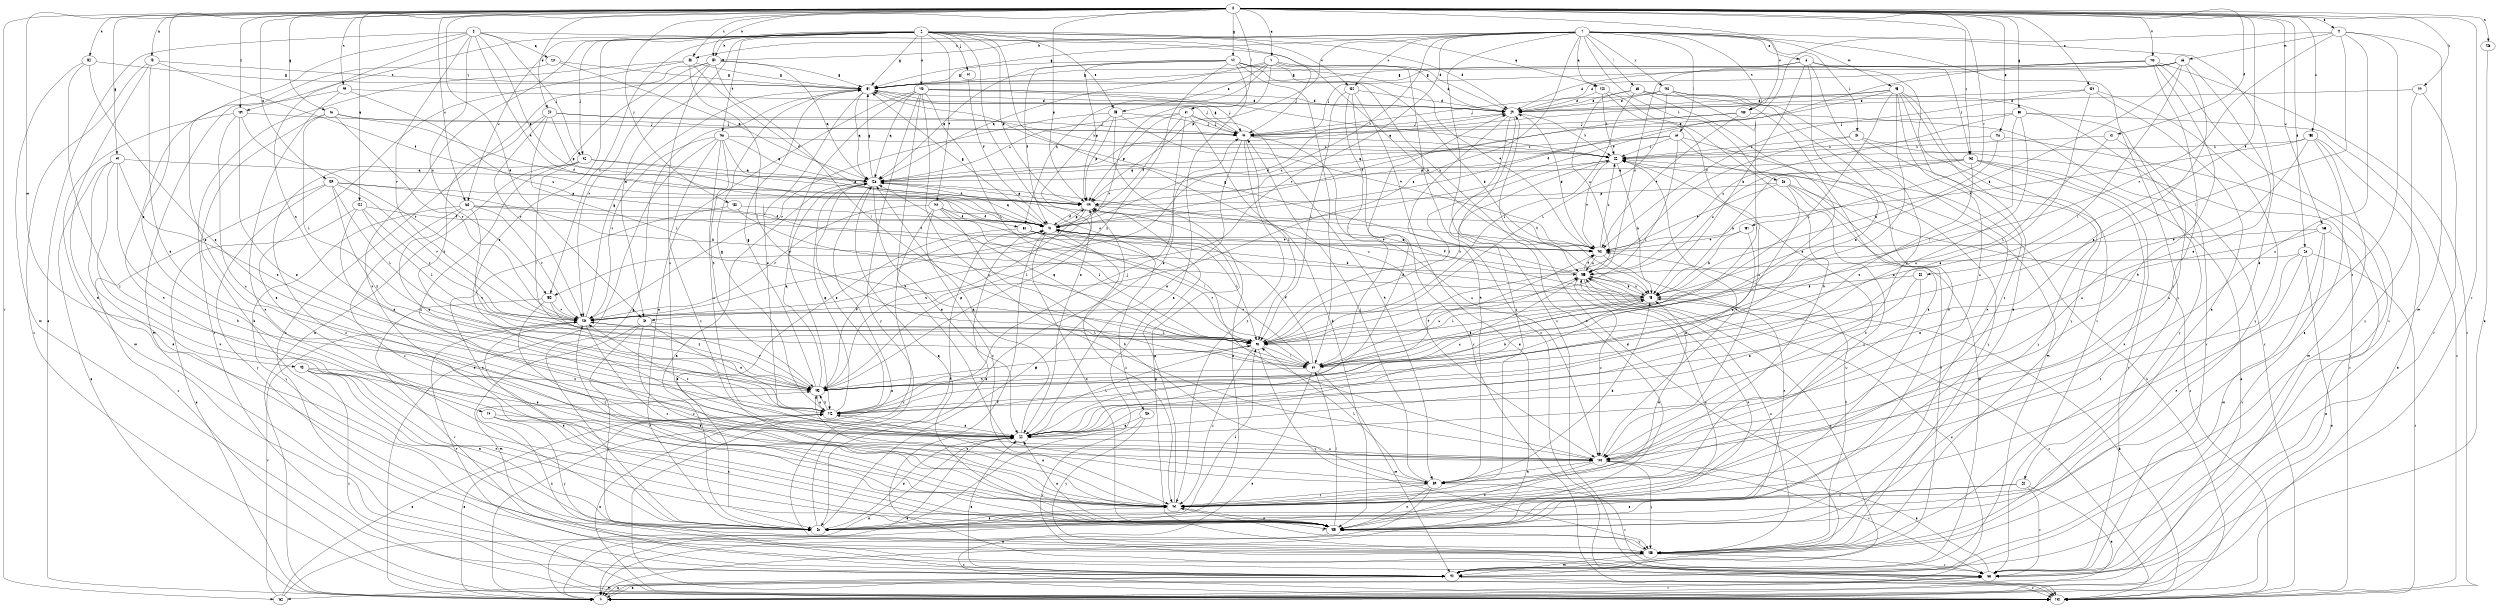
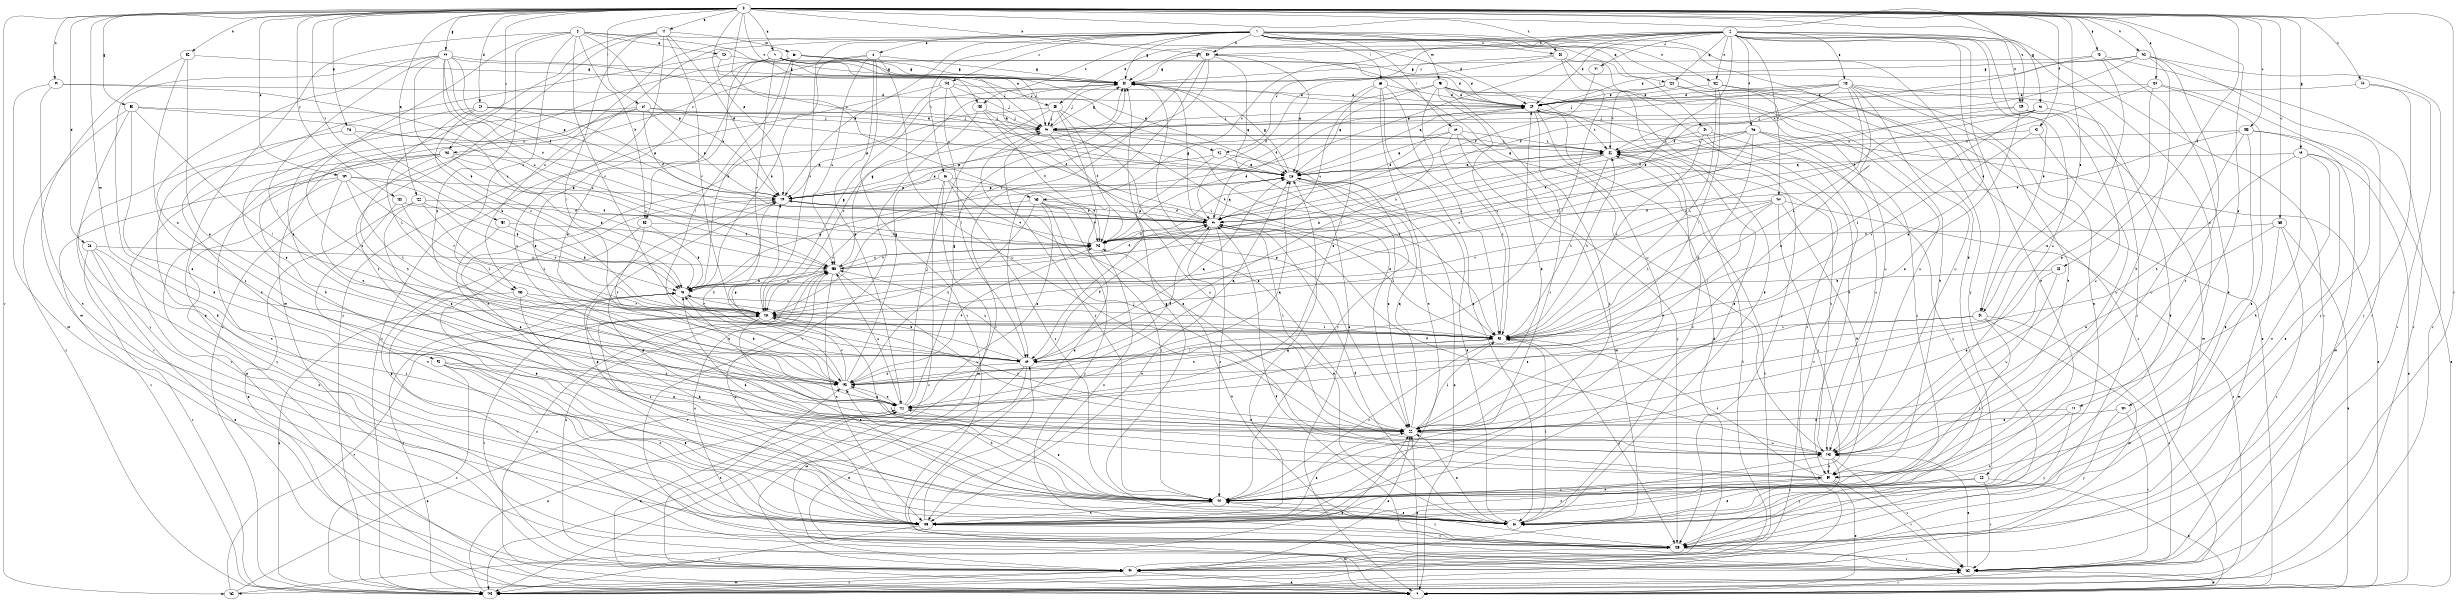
  strict digraph {
    fontname="Patrick Hand"
    node [fontname="Patrick Hand"]
    edge [fontname="Patrick Hand"]
    0
    4
    10
    11
    17
    26
    27
    34
    38
    43
    46
    47
    49
    50
    52
    57
    61
    77
    80
    93
    99
    100
    107
    109
    116
    119
    122
    140
    143
    150
    n31 [label=151]
    162
    163
    165
    168
    183
-   186
    189
    51
    134
    178
    29
    35
    58
    74
    126
    22
    36
    44
    170
    67
    n52 [label=66]
    97
    141
    185
    105
    7
    155
    90
    193
    82
    112
    15
    148
    59
    1
    6
    28
    64
    65
    84
    86
    95
    102
    123
    153
    173
    2
    71
    72
    104
    110
    146
    147
    3
    124
    0 -> 4 [label=a]
    0 -> 10 [label=b]
    0 -> 11 [label=b]
    0 -> 17 [label=c]
    0 -> 26 [label=d]
    0 -> 27 [label=d]
    0 -> 34 [label=e]
    0 -> 38 [label=f]
    0 -> 43 [label=f]
    0 -> 46 [label=g]
    0 -> 47 [label=g]
    0 -> 49 [label=g]
    0 -> 50 [label=g]
    0 -> 52 [label=h]
    0 -> 57 [label=h]
    0 -> 61 [label=i]
    0 -> 77 [label=k]
    0 -> 80 [label=k]
    0 -> 93 [label=m]
    0 -> 99 [label=n]
    0 -> 100 [label=n]
    0 -> 107 [label=o]
    0 -> 109 [label=o]
    0 -> 116 [label=p]
    0 -> 119 [label=p]
    0 -> 122 [label=q]
    0 -> 140 [label=s]
    0 -> 143 [label=t]
    0 -> 150 [label=u]
    0 -> n31 [label=v]
    0 -> 162 [label=v]
    0 -> 163 [label=v]
    0 -> 165 [label=w]
    0 -> 168 [label=w]
    0 -> 183 [label=y]
-   0 -> 186 [label=z]
    0 -> 189 [label=z]
    4 -> 51 [label=g]
    4 -> 134 [label=r]
    4 -> 178 [label=x]
    4 -> 29 [label=d]
    4 -> 35 [label=e]
    4 -> 58 [label=h]
    4 -> 74 [label=j]
    4 -> 126 [label=q]
    10 -> 51 [label=y]
    10 -> 178 [label=x]
    10 -> 22 [label=c]
    10 -> 36 [label=e]
    10 -> 44 [label=f]
    11 -> 119 [label=p]
    11 -> 134 [label=r]
    11 -> 170 [label=w]
    11 -> 67 [label=i]
    11 -> n52 [label=m]
    11 -> 97 [label=m]
    11 -> 141 [label=s]
    17 -> 22 [label=c]
    17 -> 185 [label=y]
    17 -> 105 [label=n]
    26 -> 178 [label=x]
    26 -> 141 [label=s]
    26 -> 105 [label=n]
    26 -> 7 [label=a]
    26 -> 155 [label=u]
    27 -> 119 [label=p]
    27 -> 134 [label=r]
    27 -> 74 [label=j]
    27 -> 90 [label=l]
    27 -> 193 [label=z]
    27 -> 82 [label=k]
    34 -> 163 [label=v]
    34 -> 97 [label=m]
    34 -> 141 [label=s]
    34 -> 90 [label=l]
    34 -> 112 [label=o]
    38 -> 22 [label=c]
    38 -> 170 [label=w]
    38 -> 15 [label=b]
    43 -> 170 [label=w]
    43 -> 90 [label=l]
    43 -> 82 [label=k]
    46 -> 134 [label=r]
    46 -> 74 [label=j]
    46 -> 36 [label=b]
    46 -> 44 [label=f]
    46 -> 90 [label=l]
    47 -> 119 [label=p]
    47 -> 51 [label=g]
    47 -> 126 [label=q]
    47 -> 36 [label=e]
    47 -> 44 [label=f]
    47 -> 67 [label=i]
    47 -> 155 [label=u]
    47 -> 193 [label=z]
    47 -> 15 [label=b]
    47 -> 148 [label=t]
    49 -> 126 [label=q]
    49 -> 36 [label=e]
    49 -> 105 [label=n]
    49 -> 7 [label=a]
    49 -> 193 [label=z]
    49 -> 59 [label=h]
    50 -> 178 [label=x]
    50 -> 74 [label=j]
    50 -> 22 [label=c]
    50 -> 67 [label=i]
    50 -> 185 [label=y]
    50 -> 155 [label=u]
    52 -> 51 [label=g]
    52 -> 97 [label=m]
    52 -> 141 [label=s]
    52 -> 112 [label=o]
    57 -> 51 [label=g]
    57 -> 134 [label=r]
    57 -> 178 [label=x]
    57 -> 126 [label=q]
    57 -> 170 [label=w]
    57 -> 67 [label=i]
    57 -> 7 [label=a]
    61 -> 119 [label=p]
    61 -> 74 [label=j]
    61 -> 126 [label=w]
    61 -> 44 [label=f]
    61 -> 105 [label=b]
    61 -> 112 [label=o]
    61 -> 59 [label=h]
    77 -> 163 [label=v]
    77 -> 29 [label=d]
    77 -> 185 [label=y]
    80 -> 51 [label=g]
    80 -> 178 [label=x]
    80 -> 36 [label=e]
    80 -> 44 [label=f]
    80 -> 67 [label=i]
    93 -> 178 [label=x]
    93 -> 22 [label=c]
    93 -> 36 [label=e]
    93 -> 105 [label=n]
    93 -> 193 [label=z]
    99 -> 29 [label=d]
    99 -> 97 [label=m]
    99 -> 105 [label=n]
    99 -> 155 [label=u]
    100 -> 163 [label=v]
    100 -> 74 [label=j]
    100 -> 44 [label=f]
    100 -> 148 [label=t]
    107 -> 29 [label=d]
    107 -> 22 [label=c]
    107 -> 36 [label=e]
    107 -> 185 [label=y]
    107 -> 148 [label=t]
    109 -> 119 [label=p]
    109 -> 134 [label=r]
    109 -> 178 [label=x]
    109 -> 185 [label=y]
    109 -> 90 [label=l]
    109 -> 193 [label=z]
    109 -> 15 [label=b]
    116 -> 163 [label=v]
    116 -> 82 [label=k]
    116 -> 15 [label=b]
    119 -> 44 [label=f]
    119 -> 193 [label=z]
    119 -> 148 [label=t]
    122 -> 134 [label=r]
    122 -> 44 [label=f]
    122 -> 7 [label=a]
    122 -> 90 [label=l]
    122 -> 112 [label=o]
    140 -> 163 [label=v]
    140 -> 126 [label=q]
    140 -> 105 [label=n]
    140 -> 7 [label=a]
    140 -> 155 [label=u]
    140 -> 193 [label=z]
    140 -> 15 [label=b]
    143 -> 163 [label=v]
    143 -> 51 [label=g]
    143 -> 178 [label=x]
    143 -> 29 [label=d]
    143 -> 44 [label=f]
    143 -> 141 [label=s]
    143 -> 59 [label=h]
    150 -> 36 [label=e]
    150 -> 170 [label=w]
    150 -> 97 [label=m]
    150 -> 7 [label=a]
    150 -> 82 [label=k]
    150 -> 148 [label=t]
    n31 -> 22 [label=c]
    n31 -> 15 [label=b]
    n31 -> 148 [label=t]
    162 -> 134 [label=r]
    162 -> 22 [label=c]
    162 -> 112 [label=o]
    163 -> 44 [label=f]
    163 -> 170 [label=e]
    163 -> 7 [label=a]
    165 -> 163 [label=v]
    165 -> 22 [label=c]
    165 -> 97 [label=m]
    165 -> 7 [label=a]
    165 -> 148 [label=t]
    168 -> 134 [label=r]
    168 -> 44 [label=f]
    168 -> 141 [label=s]
    168 -> 185 [label=y]
    168 -> 193 [label=z]
    168 -> 112 [label=o]
    168 -> 148 [label=t]
    183 -> 44 [label=f]
    183 -> 105 [label=n]
    183 -> 90 [label=l]
-   186 -> 7 [label=a]
    189 -> 134 [label=r]
    189 -> 74 [label=j]
    189 -> 22 [label=c]
    189 -> 170 [label=w]
    189 -> 97 [label=m]
    51 -> 29 [label=d]
    51 -> 74 [label=j]
    51 -> 126 [label=q]
    51 -> 22 [label=c]
    134 -> 51 [label=g]
    134 -> 36 [label=e]
    134 -> 141 [label=s]
    134 -> 90 [label=l]
    178 -> 82 [label=k]
    178 -> 112 [label=o]
    178 -> 15 [label=b]
    29 -> 74 [label=j]
    29 -> 141 [label=s]
    29 -> 105 [label=n]
    29 -> 82 [label=k]
    29 -> 59 [label=h]
    35 -> 119 [label=p]
    35 -> 134 [label=r]
    35 -> 74 [label=j]
    35 -> 22 [label=c]
    35 -> 7 [label=a]
    35 -> 148 [label=t]
    58 -> 36 [label=e]
    58 -> 67 [label=r]
    58 -> 15 [label=b]
    58 -> 148 [label=t]
    74 -> 51 [label=g]
    74 -> 22 [label=c]
    74 -> 170 [label=w]
    74 -> 141 [label=s]
    74 -> 90 [label=l]
    74 -> 82 [label=k]
    126 -> 119 [label=p]
    126 -> 51 [label=g]
    126 -> 22 [label=c]
    126 -> 36 [label=e]
    126 -> 7 [label=a]
-   126 -> 112 [label=o]
    22 -> 134 [label=r]
    22 -> 29 [label=d]
    22 -> 126 [label=q]
    22 -> 170 [label=w]
    22 -> 90 [label=l]
    36 -> 119 [label=p]
    36 -> 51 [label=g]
    36 -> 22 [label=c]
    36 -> 44 [label=f]
    36 -> 90 [label=l]
    44 -> 119 [label=p]
    44 -> 51 [label=g]
    44 -> 29 [label=d]
    44 -> 126 [label=q]
    44 -> 36 [label=e]
    44 -> 141 [label=s]
    44 -> 105 [label=n]
    44 -> 90 [label=l]
    44 -> 148 [label=t]
    170 -> 163 [label=v]
    170 -> 44 [label=f]
    170 -> 185 [label=y]
    170 -> 105 [label=n]
    170 -> 82 [label=k]
    170 -> 59 [label=h]
    67 -> 126 [label=q]
    67 -> 44 [label=f]
    67 -> 97 [label=m]
    67 -> 7 [label=a]
    67 -> 155 [label=u]
    67 -> 193 [label=z]
    67 -> 15 [label=b]
    n52 -> 51 [label=g]
    n52 -> 29 [label=d]
    n52 -> 74 [label=j]
    n52 -> 22 [label=c]
    n52 -> 67 [label=i]
    n52 -> 112 [label=o]
    n52 -> 15 [label=b]
    97 -> 162 [label=m]
    97 -> 134 [label=r]
    97 -> 178 [label=x]
    97 -> 29 [label=d]
    97 -> 22 [label=c]
    97 -> 7 [label=a]
    97 -> 155 [label=u]
    97 -> 193 [label=z]
    97 -> 82 [label=k]
    141 -> 119 [label=p]
    141 -> 36 [label=e]
    141 -> 105 [label=n]
    141 -> 193 [label=z]
    141 -> 82 [label=k]
    141 -> 112 [label=o]
    141 -> 15 [label=b]
    185 -> 119 [label=p]
    185 -> 163 [label=v]
    185 -> 97 [label=m]
    185 -> 141 [label=s]
    185 -> 155 [label=u]
    185 -> 148 [label=t]
    105 -> 134 [label=r]
    105 -> 178 [label=x]
    105 -> 126 [label=q]
    105 -> 22 [label=c]
    105 -> 67 [label=i]
    105 -> 185 [label=y]
    105 -> 155 [label=u]
    7 -> 163 [label=v]
    7 -> 22 [label=c]
    7 -> 155 [label=u]
    7 -> 112 [label=o]
    155 -> 51 [label=g]
    155 -> 44 [label=f]
    155 -> 170 [label=w]
    155 -> 105 [label=n]
    155 -> 15 [label=b]
    155 -> 148 [label=t]
    90 -> 67 [label=i]
    90 -> 141 [label=s]
    90 -> 185 [label=y]
    90 -> 193 [label=z]
    90 -> 82 [label=k]
    193 -> 119 [label=p]
    193 -> 51 [label=g]
    193 -> 134 [label=r]
    193 -> 126 [label=q]
    193 -> 44 [label=f]
    193 -> 112 [label=o]
    193 -> 15 [label=b]
    193 -> 148 [label=t]
    82 -> 126 [label=q]
    82 -> 90 [label=l]
    82 -> 15 [label=b]
    82 -> 148 [label=t]
    112 -> 51 [label=g]
    112 -> 74 [label=j]
    112 -> 126 [label=q]
    112 -> 22 [label=c]
    112 -> 155 [label=u]
    112 -> 193 [label=z]
    15 -> 134 [label=r]
    15 -> 178 [label=x]
    15 -> 126 [label=q]
    15 -> 155 [label=u]
    15 -> 90 [label=l]
    148 -> 29 [label=d]
    148 -> 105 [label=n]
    148 -> 155 [label=u]
    148 -> 82 [label=k]
    59 -> 163 [label=v]
    59 -> 74 [label=j]
    59 -> 141 [label=s]
    59 -> 105 [label=n]
    59 -> 7 [label=a]
    59 -> 90 [label=l]
    59 -> 15 [label=b]
    1 -> 34 [label=e]
    1 -> 57 [label=h]
    1 -> 80 [label=k]
    1 -> 100 [label=n]
    1 -> 119 [label=p]
    1 -> 51 [label=g]
    1 -> 134 [label=r]
    1 -> 178 [label=x]
    1 -> 185 [label=y]
    1 -> 6 [label=a]
    1 -> 28 [label=d]
    1 -> 64 [label=i]
    1 -> 65 [label=i]
    1 -> 84 [label=l]
    1 -> 86 [label=l]
    1 -> 95 [label=m]
    1 -> 102 [label=n]
    1 -> 123 [label=q]
    1 -> 153 [label=u]
    1 -> 173 [label=x]
    6 -> 140 [label=s]
    6 -> 163 [label=v]
    6 -> 51 [label=g]
    6 -> 170 [label=w]
    6 -> 155 [label=u]
    6 -> 112 [label=o]
    6 -> 15 [label=b]
    28 -> 163 [label=v]
    28 -> 36 [label=e]
    28 -> 141 [label=s]
    28 -> 7 [label=a]
    64 -> 119 [label=p]
    64 -> 126 [label=q]
    64 -> 97 [label=m]
    64 -> 185 [label=y]
    64 -> 90 [label=l]
    64 -> 82 [label=k]
    65 -> 29 [label=d]
    65 -> 36 [label=e]
    65 -> 105 [label=n]
    65 -> 155 [label=u]
    65 -> 90 [label=l]
    65 -> 112 [label=o]
    84 -> 178 [label=x]
    84 -> 185 [label=y]
    84 -> 90 [label=l]
    84 -> 82 [label=k]
    86 -> 119 [label=p]
    86 -> 178 [label=x]
    86 -> 22 [label=c]
    86 -> 97 [label=m]
    86 -> 141 [label=s]
    86 -> 148 [label=t]
    95 -> 29 [label=d]
    95 -> 126 [label=q]
    95 -> 36 [label=e]
    95 -> 44 [label=f]
    95 -> 170 [label=w]
    95 -> 67 [label=i]
    95 -> 141 [label=s]
    95 -> 185 [label=y]
    95 -> 90 [label=l]
    102 -> 178 [label=x]
    102 -> 29 [label=d]
    102 -> 67 [label=i]
    102 -> 7 [label=a]
    102 -> 90 [label=l]
    123 -> 29 [label=d]
    123 -> 170 [label=w]
    123 -> 82 [label=k]
    123 -> 59 [label=h]
    153 -> 163 [label=v]
    153 -> 134 [label=r]
    153 -> 141 [label=s]
    153 -> 193 [label=z]
    173 -> 178 [label=x]
    173 -> 29 [label=d]
    173 -> 74 [label=j]
    173 -> 67 [label=i]
    173 -> 105 [label=n]
    173 -> 90 [label=l]
    2 -> 34 [label=e]
    2 -> 57 [label=h]
    2 -> 119 [label=p]
    2 -> 168 [label=w]
    2 -> 189 [label=z]
    2 -> 51 [label=g]
-   2 -> 153 [label=x]
+   2 -> 178 [label=x]
    2 -> 29 [label=d]
    2 -> 35 [label=e]
    2 -> 22 [label=c]
    2 -> 170 [label=w]
    2 -> 105 [label=n]
    2 -> 15 [label=b]
    2 -> 102 [label=n]
    2 -> 123 [label=q]
    2 -> 71 [label=j]
    2 -> 72 [label=j]
    2 -> 104 [label=n]
    2 -> 110 [label=o]
    2 -> 146 [label=t]
    2 -> 147 [label=t]
    71 -> 44 [label=f]
    72 -> 119 [label=p]
    72 -> 126 [label=q]
-   72 -> 170 [label=w]
    72 -> 67 [label=i]
    72 -> 141 [label=s]
    104 -> 163 [label=v]
    104 -> 22 [label=c]
    104 -> 185 [label=y]
    110 -> 29 [label=d]
    110 -> 74 [label=j]
    110 -> 126 [label=q]
    110 -> 36 [label=e]
    110 -> 170 [label=w]
    110 -> 185 [label=y]
    110 -> 90 [label=l]
    110 -> 82 [label=k]
    110 -> 112 [label=o]
    110 -> 59 [label=h]
    146 -> 134 [label=r]
    146 -> 126 [label=q]
    146 -> 170 [label=w]
    146 -> 141 [label=s]
    146 -> 7 [label=a]
    146 -> 193 [label=z]
    146 -> 82 [label=k]
    146 -> 148 [label=t]
    147 -> 134 [label=r]
    147 -> 178 [label=x]
    147 -> 44 [label=f]
    147 -> 67 [label=i]
    147 -> 141 [label=s]
    147 -> 90 [label=l]
    147 -> 59 [label=h]
    3 -> 119 [label=p]
    3 -> 134 [label=r]
    3 -> 29 [label=d]
    3 -> 58 [label=h]
    3 -> 22 [label=c]
    3 -> 7 [label=a]
    3 -> 193 [label=z]
    3 -> 153 [label=u]
    3 -> 72 [label=j]
    3 -> 124 [label=q]
    124 -> 51 [label=g]
    124 -> 126 [label=q]
    124 -> 105 [label=n]
  }
